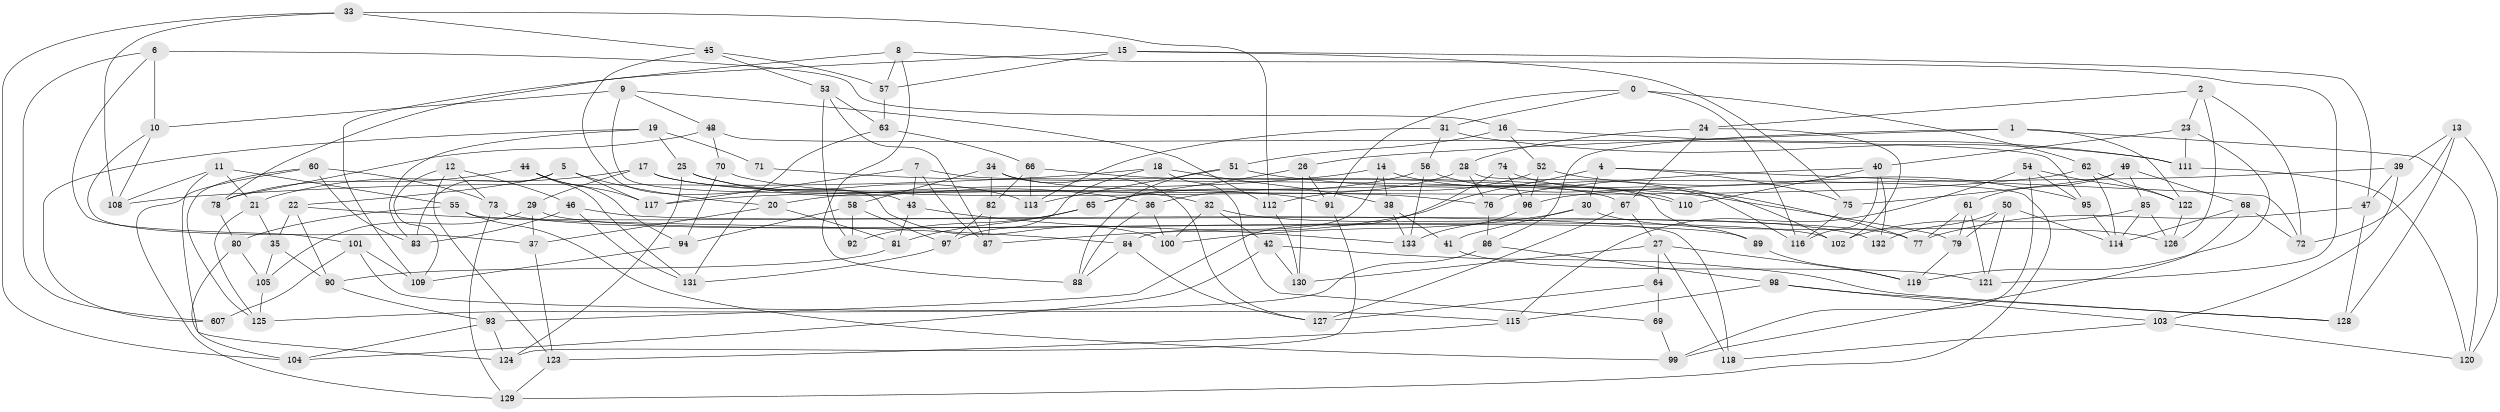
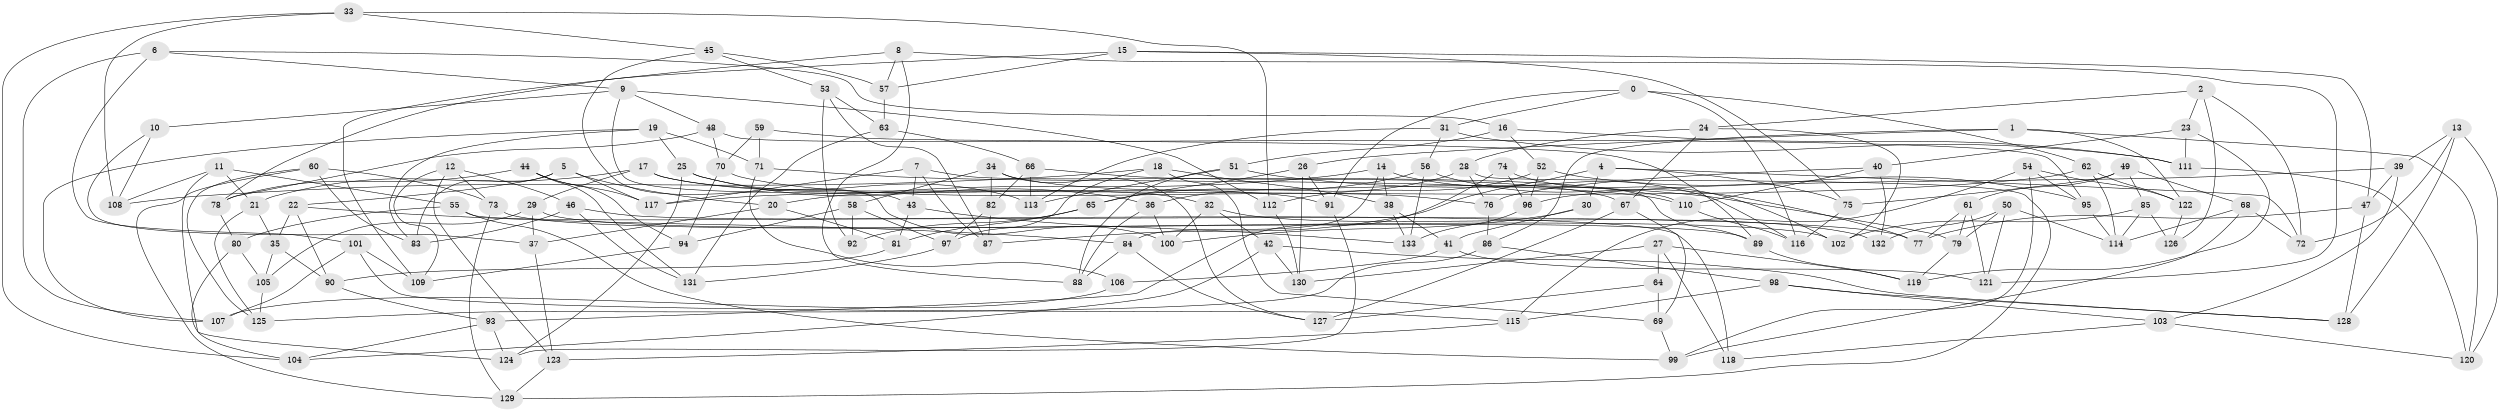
  graph {
    node [color=gray90 style=filled]
    1
    26
    86
    120
    122
    91
    65
    130
    125
    98
    126
    2
    23
    24
    72
    111
    40
    119
    28
    67
    102
    n22 [label=0]
    31
    62
    116
    113
    56
    117
    114
    124
    4
    30
    75
    87
    41
    100
    5
    20
    22
    83
    37
    81
    84
    35
    90
    6
    10
    16
    101
-   107 [label=607]
+   107
    108
    51
    52
    109
    115
    7
    43
    89
    133
    8
    57
    88
    121
    63
    9
    48
    112
    78
    70
    95
    123
    11
    21
    55
    118
    99
    80
    12
    46
    73
    131
    77
    129
    13
    39
    128
    47
    96
    103
    14
    38
    127
    15
    79
    17
    29
    32
    105
    42
    132
    18
    69
    97
    19
    25
    71
    36
    110
+   106
    93
    76
    92
    27
    64
    104
    33
    45
    53
    34
    58
    82
    94
    44
    49
    61
    68
    85
    50
    66
    54
+   59
    60
    74
    1 -- 26
    1 -- 86
    1 -- 120
    1 -- 122
    26 -- 91
    26 -- 65
    26 -- 130
    86 -- 125
    86 -- 98
    122 -- 126
    91 -- 124
    65 -- 81
    65 -- 92
    98 -- 115
    98 -- 128
    98 -- 103
    2 -- 126
    2 -- 23
    2 -- 24
    2 -- 72
    23 -- 111
    23 -- 40
    23 -- 119
    24 -- 28
    24 -- 67
    24 -- 102
    111 -- 120
    40 -- 132
    40 -- 110
    40 -- 76
    28 -- 129
    28 -- 36
    28 -- 76
    67 -- 127
-   67 -- 27
+   67 -- 69
    n22 -- 91
    n22 -- 31
    n22 -- 62
    n22 -- 116
    31 -- 111
    31 -- 113
    31 -- 56
    62 -- 122
    62 -- 117
    62 -- 114
    56 -- 65
    56 -- 133
    56 -- 77
    4 -- 72
    4 -- 30
    4 -- 75
    4 -- 87
-   30 -- 126
    30 -- 41
    30 -- 100
    75 -- 116
    41 -- 121
+   41 -- 106
    5 -- 117
    5 -- 20
    5 -- 22
    5 -- 83
    20 -- 37
    20 -- 81
    22 -- 84
    22 -- 35
    22 -- 90
    37 -- 123
    81 -- 90
    84 -- 88
    84 -- 127
    35 -- 90
    35 -- 105
    90 -- 93
-   6 -- 10
+   6 -- 9
    6 -- 16
    6 -- 101
    6 -- 107
    10 -- 37
    10 -- 108
    16 -- 111
    16 -- 51
    16 -- 52
    101 -- 107
    101 -- 109
    101 -- 115
    51 -- 113
    51 -- 88
    51 -- 79
    52 -- 112
    52 -- 95
    52 -- 96
    115 -- 123
    7 -- 117
    7 -- 87
    7 -- 43
    7 -- 89
    43 -- 81
    43 -- 133
    89 -- 119
    8 -- 109
    8 -- 57
    8 -- 88
    8 -- 121
    57 -- 63
    63 -- 131
    63 -- 66
    9 -- 10
    9 -- 43
    9 -- 48
    9 -- 112
    48 -- 78
    48 -- 70
    48 -- 95
    112 -- 130
    78 -- 80
    70 -- 76
    70 -- 94
    95 -- 114
    123 -- 129
    11 -- 124
    11 -- 108
    11 -- 21
    11 -- 55
    21 -- 125
    21 -- 35
    55 -- 118
    55 -- 99
    55 -- 80
    80 -- 105
    80 -- 104
    12 -- 109
    12 -- 123
    12 -- 46
    12 -- 73
    46 -- 83
    46 -- 131
    46 -- 77
    73 -- 89
    73 -- 129
    13 -- 120
    13 -- 72
    13 -- 39
    13 -- 128
    39 -- 47
    39 -- 96
    39 -- 103
    47 -- 77
    47 -- 128
    96 -- 133
    103 -- 120
    103 -- 118
    14 -- 116
    14 -- 20
    14 -- 84
    14 -- 38
    38 -- 41
    38 -- 133
    15 -- 75
    15 -- 57
    15 -- 78
    15 -- 47
    79 -- 119
    17 -- 91
    17 -- 21
    17 -- 29
    17 -- 32
    29 -- 102
    29 -- 37
    29 -- 105
    32 -- 100
    32 -- 42
    32 -- 132
    105 -- 125
    42 -- 130
    42 -- 128
    42 -- 104
    18 -- 108
    18 -- 38
    18 -- 69
    18 -- 97
    69 -- 99
    97 -- 131
    19 -- 83
    19 -- 107
    19 -- 25
    19 -- 71
    25 -- 113
    25 -- 124
    25 -- 36
    71 -- 110
+   71 -- 106
    36 -- 100
    36 -- 88
-   40 -- 116
+   110 -- 116
+   106 -- 107
    93 -- 124
    93 -- 104
    76 -- 86
    27 -- 130
    27 -- 119
    27 -- 118
    27 -- 64
    64 -- 127
    64 -- 69
    33 -- 108
    33 -- 112
    33 -- 104
    33 -- 45
    45 -- 100
    45 -- 57
    45 -- 53
    53 -- 87
    53 -- 63
    53 -- 92
    34 -- 127
    34 -- 110
    34 -- 58
    34 -- 82
    58 -- 97
    58 -- 92
    58 -- 94
    82 -- 87
    82 -- 97
    94 -- 109
    44 -- 117
    44 -- 78
    44 -- 131
    44 -- 94
    49 -- 75
    49 -- 61
    49 -- 68
    49 -- 85
    61 -- 121
    61 -- 77
    61 -- 79
    68 -- 72
    68 -- 114
    68 -- 99
    85 -- 126
    85 -- 102
    85 -- 114
    50 -- 114
    50 -- 121
    50 -- 79
    50 -- 132
    66 -- 67
    66 -- 113
    66 -- 82
    54 -- 122
    54 -- 115
    54 -- 95
    54 -- 99
+   59 -- 89
+   59 -- 70
+   59 -- 71
    60 -- 125
    60 -- 83
    60 -- 73
    60 -- 129
    74 -- 102
    74 -- 96
    74 -- 93
  }
